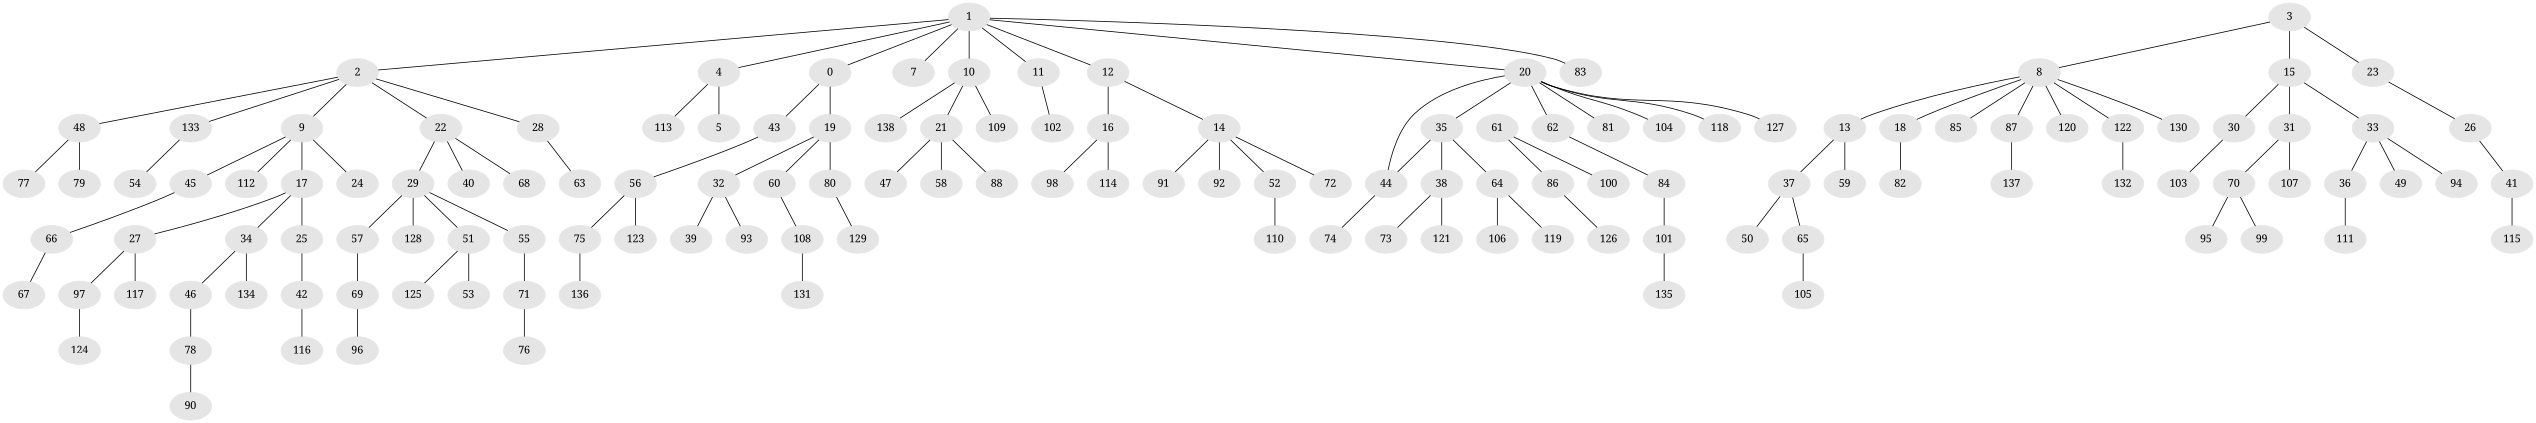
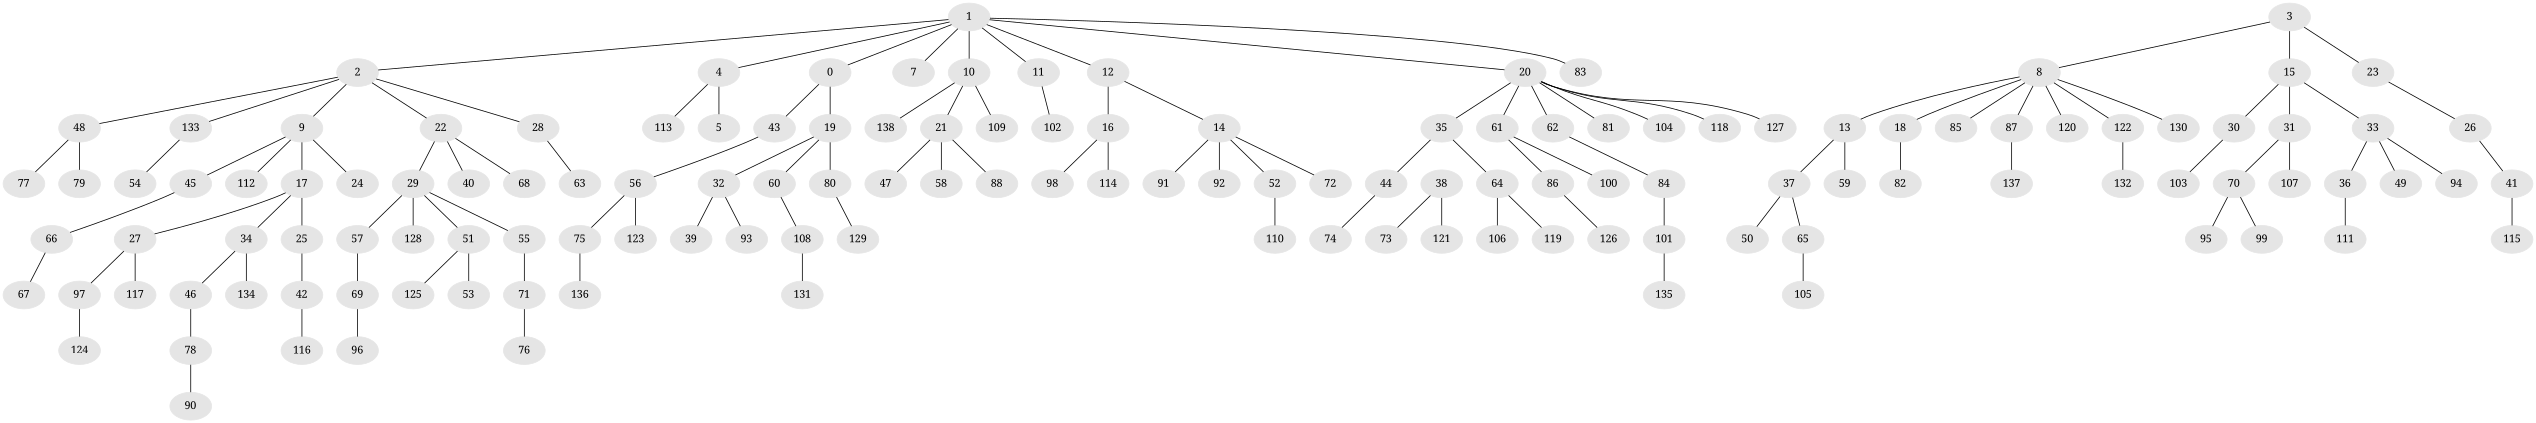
  graph {
    fontname="Noto Serif"
    node [color=gray90 fontname="Noto Serif" style=filled]
    edge [fontname="Noto Serif"]
    1
    2
    4
    n4 [label=0]
    7
    10
    11
    12
    20
    83
    9
    22
    28
    48
    133
    5
    113
    19
    43
    21
    109
    138
    102
    14
    16
    35
    61
    62
    81
    104
    118
    127
    3
    8
    15
    23
    17
    24
    45
    112
    29
    40
    68
    63
    77
    79
    54
    13
    18
    85
    87
    120
    122
    130
    30
    31
    33
    26
    32
    60
    80
    56
    37
    59
    82
    137
    132
    25
    27
    34
    66
    47
    58
    88
    52
    72
    91
    92
    98
    114
    50
    65
    110
    103
    70
    107
    36
    49
    94
    42
    97
    117
    46
    134
    39
    93
    108
    129
    38
    44
    64
    86
    100
    84
    51
    55
    57
    128
    41
    116
    115
    124
    53
    125
    71
    69
    95
    99
    111
    78
    73
    121
    74
    106
    119
    105
    75
    123
    67
    90
    76
    136
    96
    131
    126
    101
    135
    1 -- 2
    1 -- 4
    1 -- n4
    1 -- 7
    1 -- 10
    1 -- 11
    1 -- 12
    1 -- 20
    1 -- 83
    2 -- 9
    2 -- 22
    2 -- 28
    2 -- 48
    2 -- 133
    4 -- 5
    4 -- 113
    n4 -- 19
    n4 -- 43
    10 -- 21
    10 -- 109
    10 -- 138
    11 -- 102
    12 -- 14
    12 -- 16
    20 -- 35
-   20 -- 44
+   20 -- 61
    20 -- 62
    20 -- 81
    20 -- 104
    20 -- 118
    20 -- 127
    9 -- 17
    9 -- 24
    9 -- 45
    9 -- 112
    22 -- 29
    22 -- 40
    22 -- 68
    28 -- 63
    48 -- 77
    48 -- 79
    133 -- 54
    19 -- 32
    19 -- 60
    19 -- 80
    43 -- 56
    21 -- 47
    21 -- 58
    21 -- 88
    14 -- 52
    14 -- 72
    14 -- 91
    14 -- 92
    16 -- 98
    16 -- 114
-   35 -- 38
    35 -- 44
    35 -- 64
    61 -- 86
    61 -- 100
    62 -- 84
    3 -- 8
    3 -- 15
    3 -- 23
    8 -- 13
    8 -- 18
    8 -- 85
    8 -- 87
    8 -- 120
    8 -- 122
    8 -- 130
    15 -- 30
    15 -- 31
    15 -- 33
    23 -- 26
    17 -- 25
    17 -- 27
    17 -- 34
    45 -- 66
    29 -- 51
    29 -- 55
    29 -- 57
    29 -- 128
    13 -- 37
    13 -- 59
    18 -- 82
    87 -- 137
    122 -- 132
    30 -- 103
    31 -- 70
    31 -- 107
    33 -- 36
    33 -- 49
    33 -- 94
    26 -- 41
    32 -- 39
    32 -- 93
    60 -- 108
    80 -- 129
    56 -- 75
    56 -- 123
    37 -- 50
    37 -- 65
    25 -- 42
    27 -- 97
    27 -- 117
    34 -- 46
    34 -- 134
    66 -- 67
    52 -- 110
    65 -- 105
    70 -- 95
    70 -- 99
    36 -- 111
    42 -- 116
    97 -- 124
    46 -- 78
    108 -- 131
    38 -- 73
    38 -- 121
    44 -- 74
    64 -- 106
    64 -- 119
    86 -- 126
    84 -- 101
    51 -- 53
    51 -- 125
    55 -- 71
    57 -- 69
    41 -- 115
    71 -- 76
    69 -- 96
    78 -- 90
    75 -- 136
    101 -- 135
  }
